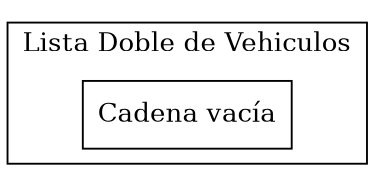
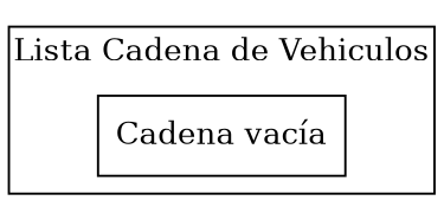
  digraph {
    rankdir=LR
    n1 [label="Cadena vacía" shape=box]
    subgraph cluster_1 {
-     label="Lista Doble de Vehiculos"
+     label="Lista Cadena de Vehiculos"
      n1
    }
  }
